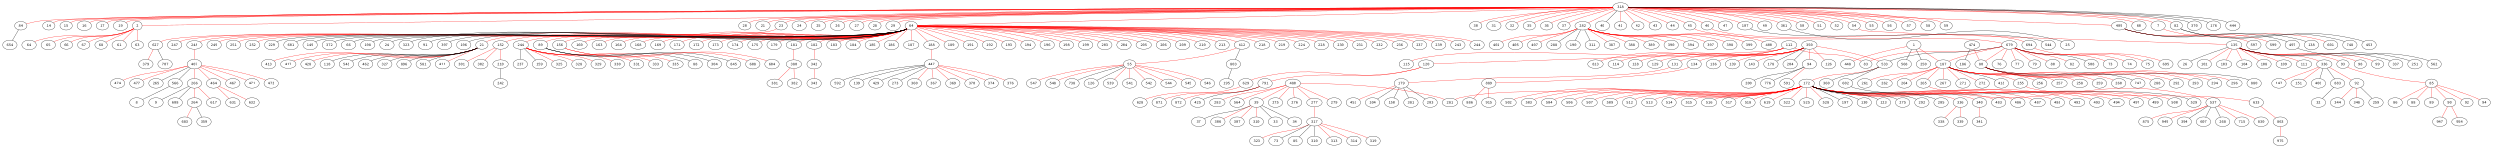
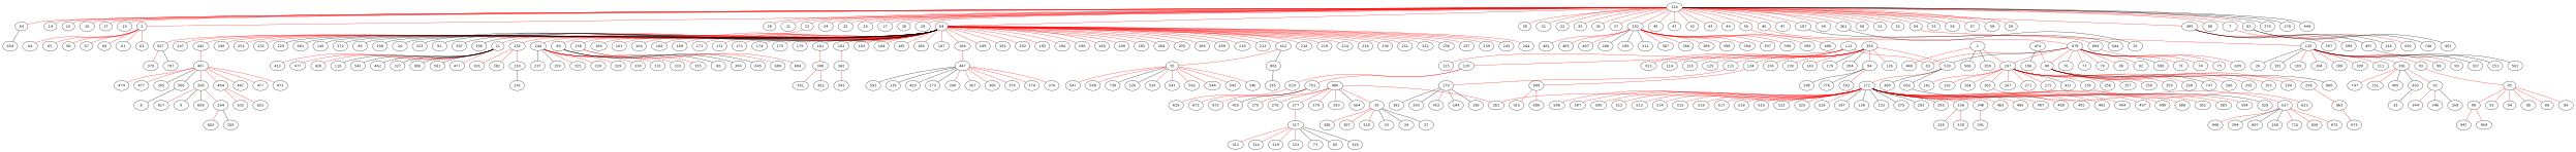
  strict graph {
    "edge"="{'color': ''}"
    file="tmp_workspace/eucore/set2/layers/EUcore_Layer_4_drawing.dot"
    fontname="Source Code Pro"
    "graph"="{'edge': \"{'color': ''}\", 'file': 'tmp_workspace/eucore/set2/layers/EUcore_Layer_4_drawing.dot', 'graph': '{\'edge\': \'{}\', \'file\': \'tmp_workspace/eucore/set2/layers/EUcore_Layer_4_drawing.dot\', \'graph\': \"{\'file\': \'tmp_workspace/eucore/set2/layers/EUcore_Layer_3_drawing_improved.dot\'}\", \'node\': \"{\'height\': \'\', \'level\': \'\', \'pos\': \'\', \'width\': \'\'}\"}', 'node': \"{'height': '', 'label': '\\\\N', 'level': '', 'pos': '', 'width': ''}\"}"
    "node"="{'height': '', 'label': '\\N', 'level': '', 'pos': '', 'width': ''}"
    node [fontname="Source Code Pro" level=2]
    edge [color=red fontname="Source Code Pro"]
    n1 [height=0.05 label=318 level=1 width=0.05]
    n2 [height=0.05 label=84 level=1 width=0.05]
    14 [height=0.05 level=1 width=0.05]
    15 [height=0.05 level=1 width=0.05]
    16
    17 [height=0.05 level=1 width=0.05]
    19
    2 [height=0.05 level=1 width=0.05]
    20 [height=0.05 level=1 width=0.05]
    21
    23 [height=0.05 level=1 width=0.05]
    24
    25
    26
    27
    28 [height=0.05 level=1 width=0.05]
    29
    n18 [height=0.05 label=64 level=1 width=0.05]
    30 [height=0.05 level=1 width=0.05]
    31
    32 [height=0.05 level=1 width=0.05]
    35 [height=0.05 level=1 width=0.05]
    36 [height=0.05 level=1 width=0.05]
    37 [height=0.05 level=1 width=0.05]
    n25 [height=0.05 label=282 level=1 width=0.05]
    40 [level=3]
    41 [height=0.05 level=1 width=0.05]
    42 [height=0.05 level=1 width=0.05]
    43 [height=0.05 level=1 width=0.05]
    44 [height=0.05 level=1 width=0.05]
    45 [height=0.05 level=1 width=0.05]
    46 [height=0.05 level=1 width=0.05]
    47
    n34 [height=0.05 label=107 level=1 width=0.05]
    49 [level=3]
    n36 [label=361]
    50 [height=0.05 level=1 width=0.05]
    51 [height=0.05 level=1 width=0.05]
    52 [height=0.05 level=1 width=0.05]
    54 [height=0.05 level=1 width=0.05]
    55 [height=0.05 level=1 width=0.05]
    56
    57
    58 [level=3]
    59 [height=0.05 level=1 width=0.05]
    n46 [height=0.05 label=409 level=1 width=0.05]
    60 [level=3]
    7 [level=3]
    n49 [height=0.05 label=82 level=1 width=0.05]
    n50 [label=370 level=4]
    n51 [label=176 level=4]
    n52 [label=444 level=4]
    n53 [label=654 level=4]
    61
    63 [height=0.05 level=1 width=0.05]
    64 [level=3]
    65
    66 [height=0.05 level=1 width=0.05]
    67 [height=0.05 level=1 width=0.05]
    68 [height=0.05 level=1 width=0.05]
    n61 [label=627]
    n62 [height=0.05 label=21 level=1 width=0.05]
    152 [height=0.05 level=1 width=0.05]
    n64 [height=0.05 label=244 level=1 width=0.05]
    n65 [label=89]
    156
    160 [height=0.05 level=1 width=0.05]
    163 [level=3]
    164
    168 [height=0.05 level=1 width=0.05]
    169
    171
    172
    173
    174 [height=0.05 level=1 width=0.05]
    175
    179
    181 [height=0.05 level=1 width=0.05]
    182 [height=0.05 level=1 width=0.05]
    183 [level=3]
    184
    185
    186
    187 [height=0.05 level=1 width=0.05]
    188 [height=0.05 level=1 width=0.05]
    189
    191
    192
    193
    194
    196
    198
    199
    203
    204 [level=3]
    205 [height=0.05 level=1 width=0.05]
    206
    209 [level=3]
    210 [height=0.05 level=1 width=0.05]
    213
    n101 [height=0.05 label=412 level=1 width=0.05]
    218 [height=0.05 level=1 width=0.05]
    219
    224 [height=0.05 level=1 width=0.05]
    228
    230
    231
    232 [height=0.05 level=1 width=0.05]
    236 [height=0.05 level=1 width=0.05]
    237 [level=3]
    239
    243
    244 [level=3]
    247 [level=3]
    248 [height=0.05 level=1 width=0.05]
    249
    251 [level=3]
    252
    n119 [label=229 level=4]
    n120 [label=601 level=4]
    n121 [label=149 level=4]
    n122 [label=372 level=4]
    n123 [label=66 level=4]
    n124 [label=198 level=4]
    n125 [label=24 level=4]
    n126 [label=323 level=4]
    n127 [label=91 level=4]
    n128 [label=397 level=4]
    n129 [label=196 level=4]
    387 [height=0.05 level=1 width=0.05]
    388
    389 [height=0.05 level=1 width=0.05]
    390
    394 [height=0.05 level=1 width=0.05]
    397 [level=3]
    398
    399
    400 [height=0.05 level=1 width=0.05]
    401
    405
    407
    n142 [label=288 level=4]
    n143 [label=190 level=4]
    n144 [label=311 level=4]
    n145 [height=0.05 label=679 level=1 width=0.05]
    694
    n147 [label=544 level=4]
    n148 [label=25 level=4]
    n149 [height=0.05 label=135 level=1 width=0.05]
    597
    599
    n152 [label=497 level=4]
    n153 [label=138 level=4]
    601 [level=3]
    n155 [label=748 level=4]
    n156 [label=453 level=4]
    379
    n158 [label=707 level=4]
    411
    413 [level=3]
    417 [height=0.05 level=1 width=0.05]
    428
    n163 [label=118 level=4]
    n164 [label=548 level=4]
    n165 [label=462 level=4]
    n166 [label=327 level=4]
    n167 [label=896 level=4]
    n168 [label=581 level=4]
    n169 [height=0.05 label=210 level=1 width=0.05]
    301
    302
    325 [height=0.05 level=1 width=0.05]
    328 [level=3]
    329
    330
    331
    333 [level=3]
    335 [height=0.05 level=1 width=0.05]
    n179 [label=237 level=4]
    n180 [label=159 level=4]
    n181 [label=845 level=4]
    n182 [label=88 level=4]
    n183 [label=304 level=4]
    604
    608
    380 [height=0.05 level=1 width=0.05]
    342
    n188 [label=447]
    n189 [height=0.05 label=55 level=1 width=0.05]
    n190 [label=803 level=4]
    n191 [label=407]
    83 [height=0.05 level=1 width=0.05]
    n193 [height=0.05 label=533 level=1 width=0.05]
    n194 [height=0.05 label=187 level=1 width=0.05]
    n195 [height=0.05 label=80 level=1 width=0.05]
    73
    74 [level=3]
    75 [height=0.05 level=1 width=0.05]
    76
    77 [height=0.05 level=1 width=0.05]
    79 [height=0.05 level=1 width=0.05]
    80
    82
    n204 [label=508 level=4]
    695
    101
    103 [height=0.05 level=1 width=0.05]
    104 [height=0.05 level=1 width=0.05]
    108
    109 [height=0.05 level=1 width=0.05]
    111 [height=0.05 level=1 width=0.05]
    n212 [height=0.05 label=336 level=1 width=0.05]
    93 [height=0.05 level=1 width=0.05]
    98 [height=0.05 level=1 width=0.05]
    99 [height=0.05 level=1 width=0.05]
    n216 [label=337 level=4]
    n217 [label=251 level=4]
    n218 [label=26 level=4]
    n219 [label=562 level=4]
    n220 [label=242 level=4]
    381 [height=0.05 level=1 width=0.05]
    382 [level=3]
    343
    360
    367
    369
    370 [level=3]
    374
    376
    n230 [label=592 level=4]
    n231 [label=139 level=4]
    n232 [label=429 level=4]
    n233 [label=273 level=4]
    539
    541 [level=3]
    542
    544 [height=0.05 level=1 width=0.05]
    545
    546 [level=3]
    547 [level=3]
    548
    n242 [label=738 level=4]
    n243 [label=126 level=4]
    n244 [label=195 level=4]
    n245 [label=266]
    464 [level=3]
    467 [level=3]
    471
    473
    474
    477 [level=3]
    n252 [label=265 level=4]
    n253 [label=566 level=4]
    n254 [height=0.05 label=172 level=1 width=0.05]
    n255 [label=360 level=4]
    n256 [label=602 level=4]
    255
    256
    257 [height=0.05 level=1 width=0.05]
    258 [height=0.05 level=1 width=0.05]
    259
    260
    261
    262 [height=0.05 level=1 width=0.05]
    264
    265
    267 [height=0.05 level=1 width=0.05]
    271
    272
    n270 [label=418 level=4]
    288 [level=3]
    292 [level=3]
    293 [level=3]
    294
    296 [height=0.05 level=1 width=0.05]
    n276 [label=880 level=4]
    n277 [label=747 level=4]
    n278 [label=92]
    147
    151 [height=0.05 level=1 width=0.05]
    n281 [label=400 level=4]
    n282 [label=883 level=4]
    85 [height=0.05 level=1 width=0.05]
    n284 [label=264 level=3]
    617
    n286 [label=9 level=4]
    n287 [label=608 level=4]
    631 [level=3]
    632 [level=3]
    n290 [label=8 level=4]
    281 [height=0.05 level=1 width=0.05]
    336
    340 [level=3]
    483
    486
    487 [height=0.05 level=1 width=0.05]
    488
    492 [height=0.05 level=1 width=0.05]
    493
    494 [height=0.05 level=1 width=0.05]
    497
    499
    500 [level=3]
    502 [height=0.05 level=1 width=0.05]
    503 [height=0.05 level=1 width=0.05]
    504 [height=0.05 level=1 width=0.05]
    506 [height=0.05 level=1 width=0.05]
    507 [height=0.05 level=1 width=0.05]
    509 [height=0.05 level=1 width=0.05]
    512
    513 [height=0.05 level=1 width=0.05]
    514
    515 [height=0.05 level=1 width=0.05]
    516 [height=0.05 level=1 width=0.05]
    517
    518
    n317 [label=619]
    522 [height=0.05 level=1 width=0.05]
    525
    528
    n321 [label=197 level=4]
    n322 [label=130 level=4]
    n323 [label=123 level=4]
    n324 [label=275 level=4]
    n325 [label=292 level=4]
    n326 [label=205 level=4]
    n327 [label=529 level=4]
    633
    n329 [label=537]
    863
    344
    348 [level=3]
    n333 [label=259 level=4]
    n334 [label=32 level=4]
    86
    88 [height=0.05 level=1 width=0.05]
    89 [level=3]
    90 [height=0.05 level=1 width=0.05]
    92 [height=0.05 level=1 width=0.05]
    94 [height=0.05 level=1 width=0.05]
    947 [level=3]
    954 [height=0.05 level=1 width=0.05]
    112 [height=0.05 level=1 width=0.05]
    n344 [height=0.05 label=813 level=1 width=0.05]
    114 [height=0.05 level=1 width=0.05]
    115
    120 [height=0.05 level=1 width=0.05]
    629 [level=3]
    n349 [label=791]
    628 [level=3]
    871
    872
    n353 [label=425 level=4]
    n354 [height=0.05 label=350 level=1 width=0.05]
    n355 [label=94]
    126
    128
    129 [height=0.05 level=1 width=0.05]
    131
    134 [level=3]
    136 [level=3]
    139
    143
    n364 [label=178 level=4]
    n365 [label=204 level=4]
    591
    n367 [label=200 level=4]
    n368 [label=776 level=4]
    n369 [label=179]
    889 [level=3]
    453
    n372 [label=104 level=4]
    n373 [label=150 level=4]
    n374 [label=381 level=4]
    n375 [label=203 level=4]
    886 [level=3]
    915 [level=3]
    338
    339
    341 [level=3]
    683 [level=3]
    n382 [label=359 level=4]
    n383 [label=1]
    n384 [label=448]
    n385 [label=568 level=4]
    n386 [label=250 level=4]
    715 [level=3]
    830
    875 [level=3]
    949
    n391 [label=394 level=4]
    n392 [label=607 level=4]
    n393 [label=268 level=4]
    n394 [height=0.05 label=480 level=1 width=0.05]
    n395 [label=39]
    275
    276
    277 [height=0.05 level=1 width=0.05]
    279
    283 [height=0.05 level=1 width=0.05]
    n401 [label=564 level=4]
    306
    307
    310 [level=3]
    n405 [label=33 level=4]
    n406 [label=34 level=4]
    n407 [label=37 level=4]
    n408 [height=0.05 label=317 level=1 width=0.05]
    313 [height=0.05 level=1 width=0.05]
    314
    319
    323
    n413 [label=73 level=4]
    n414 [label=85 level=4]
    n415 [label=310 level=4]
    n416 [height=0.05 label=474 level=1 width=0.05]
    n417 [label=186 level=4]
    975
    n1 -- n2
    n1 -- 14
    n1 -- 15
    n1 -- 16
    n1 -- 17
    n1 -- 19
    n1 -- 2
    n1 -- 20
    n1 -- 21
    n1 -- 23
    n1 -- 24
    n1 -- 25
    n1 -- 26
    n1 -- 27
    n1 -- 28
    n1 -- 29
    n1 -- n18
    n1 -- 30
    n1 -- 31
    n1 -- 32
    n1 -- 35
    n1 -- 36
    n1 -- 37
    n1 -- n25
-   n1 -- 40 [color=black]
+   n1 -- 40
    n1 -- 41
    n1 -- 42
    n1 -- 43
    n1 -- 44
    n1 -- 45
    n1 -- 46
    n1 -- 47
    n1 -- n34
    n1 -- 49
    n1 -- n36
    n1 -- 50
    n1 -- 51
    n1 -- 52
    n1 -- 54
    n1 -- 55
    n1 -- 56
    n1 -- 57
    n1 -- 58
    n1 -- 59
    n1 -- n46
    n1 -- 60
    n1 -- 7
    n1 -- n49
    n1 -- n50 [color=""]
    n1 -- n51 [color=""]
    n1 -- n52 [color=""]
    n2 -- n53 [color=""]
    2 -- 61
    2 -- 63
    2 -- 64
    2 -- 65
    2 -- 66
    2 -- 67
    2 -- 68
    23 -- n61
    n18 -- n62
    n18 -- 152
    n18 -- n64
    n18 -- n65
    n18 -- 156
    n18 -- 160
    n18 -- 163
    n18 -- 164
    n18 -- 168
    n18 -- 169
    n18 -- 171
    n18 -- 172
    n18 -- 173
    n18 -- 174
    n18 -- 175
    n18 -- 179
    n18 -- 181
    n18 -- 182
    n18 -- 183
    n18 -- 184
    n18 -- 185
    n18 -- 186
    n18 -- 187
    n18 -- 188
    n18 -- 189
    n18 -- 191
    n18 -- 192
    n18 -- 193
    n18 -- 194
    n18 -- 196
    n18 -- 198
    n18 -- 199
    n18 -- 203
    n18 -- 204
    n18 -- 205
    n18 -- 206
    n18 -- 209
    n18 -- 210
    n18 -- 213
    n18 -- n101
    n18 -- 218
    n18 -- 219
    n18 -- 224
    n18 -- 228
    n18 -- 230
    n18 -- 231
    n18 -- 232
    n18 -- 236
    n18 -- 237
    n18 -- 239
    n18 -- 243
    n18 -- 244
    n18 -- 247
    n18 -- 248
    n18 -- 249
    n18 -- 251
    n18 -- 252
    n18 -- n119 [color=""]
    n18 -- n120 [color=""]
    n18 -- n121 [color=""]
    n18 -- n122 [color=""]
    n18 -- n123 [color=""]
    n18 -- n124 [color=""]
    n18 -- n125 [color=""]
    n18 -- n126 [color=""]
    n18 -- n127 [color=""]
    n18 -- n128 [color=""]
    n18 -- n129 [color=""]
    n25 -- 387
    n25 -- 388
    n25 -- 389
    n25 -- 390
    n25 -- 394
    n25 -- 397
    n25 -- 398
    n25 -- 399
    n25 -- 400
    n25 -- 401
    n25 -- 405
    n25 -- 407
    n25 -- n142 [color=""]
    n25 -- n143 [color=""]
    n25 -- n144 [color=""]
    45 -- n145
    46 -- 694
    n34 -- n147 [color=""]
    n36 -- n148 [color=""]
    54 -- n149
    n46 -- 597
    n46 -- 599
    n46 -- n152 [color=""]
    n46 -- n153 [color=""]
    7 -- 601
    n49 -- n155 [color=""]
    n49 -- n156 [color=""]
    n61 -- 379
    n61 -- n158 [color=""]
    n62 -- 411
    n62 -- 413
    n62 -- 417
    n62 -- 428
    n62 -- n163 [color=""]
    n62 -- n164 [color=""]
    n62 -- n165 [color=""]
    n62 -- n166 [color=""]
    n62 -- n167 [color=""]
    n62 -- n168 [color=""]
    152 -- n169
    152 -- 301
    152 -- 302
    n64 -- 325
    n64 -- 328
    n64 -- 329
    n64 -- 330
    n64 -- 331
    n64 -- 333
    n64 -- 335
    n64 -- n179 [color=""]
    n64 -- n180 [color=""]
    n65 -- n181 [color=""]
    n65 -- n182 [color=""]
    n65 -- n183 [color=""]
    156 -- 604
    156 -- 608
    181 -- 380
    182 -- 342
    188 -- n188
    n101 -- n189
    n101 -- n190 [color=""]
    248 -- n191
    n145 -- 83
    n145 -- n193 [color=black]
    n145 -- n194
    n145 -- n195
    n145 -- 73
    n145 -- 74
    n145 -- 75
    n145 -- 76
    n145 -- 77
    n145 -- 79
    n145 -- 80
    n145 -- 82
    n145 -- n204 [color=""]
    694 -- 695
-   n149 -- 101
+   n149 -- 101 [color=black]
    n149 -- 103
    n149 -- 104
    n149 -- 108
    n149 -- 109
    n149 -- 111
    n149 -- n212
    n149 -- 93
    n149 -- 98
    n149 -- 99
    n149 -- n216 [color=""]
    n149 -- n217 [color=""]
    n149 -- n218 [color=""]
    n152 -- n219 [color=""]
    n169 -- n220 [color=""]
    380 -- 381
    380 -- 382
    342 -- 343
    n188 -- 360
    n188 -- 367
    n188 -- 369
    n188 -- 370
    n188 -- 374
    n188 -- 376
    n188 -- n230 [color=""]
    n188 -- n231 [color=""]
    n188 -- n232 [color=""]
    n188 -- n233 [color=""]
    n189 -- 539
    n189 -- 541
    n189 -- 542
    n189 -- 544
    n189 -- 545
    n189 -- 546
    n189 -- 547
    n189 -- 548
    n189 -- n242 [color=""]
    n189 -- n243 [color=""]
    n190 -- n244 [color=""]
    n191 -- n245
    n191 -- 464
    n191 -- 467
    n191 -- 471
    n191 -- 473
    n191 -- 474
    n191 -- 477
    n191 -- n252 [color=""]
    n191 -- n253 [color=""]
    n193 -- n254
    n193 -- n255 [color=""]
    n193 -- n256 [color=""]
    n194 -- 255
    n194 -- 256
    n194 -- 257
    n194 -- 258
    n194 -- 259
    n194 -- 260
    n194 -- 261
    n194 -- 262
    n194 -- 264
    n194 -- 265
    n194 -- 267
    n194 -- 271
    n194 -- 272
    n194 -- n270 [color=""]
    n195 -- 288
    n195 -- 292
    n195 -- 293
    n195 -- 294
    n195 -- 296
    n195 -- n276 [color=""]
    n195 -- n277 [color=""]
    n212 -- n278
    n212 -- 147
    n212 -- 151
    n212 -- n281 [color=""]
    n212 -- n282 [color=""]
    93 -- 85
    n245 -- n284
    n245 -- 617
    n245 -- n286 [color=""]
    n245 -- n287 [color=""]
    464 -- 631
    464 -- 632
    n253 -- n290 [color=""]
    n254 -- 281
    n254 -- 336
    n254 -- 340
    n254 -- 483
    n254 -- 486
    n254 -- 487
    n254 -- 488
    n254 -- 492
    n254 -- 493
    n254 -- 494
    n254 -- 497
    n254 -- 499
    n254 -- 500
    n254 -- 502
    n254 -- 503
    n254 -- 504
    n254 -- 506
    n254 -- 507
    n254 -- 509
    n254 -- 512
    n254 -- 513
    n254 -- 514
    n254 -- 515
    n254 -- 516
    n254 -- 517
    n254 -- 518
    n254 -- n317
    n254 -- 522
    n254 -- 525
    n254 -- 528
    n254 -- n321 [color=""]
    n254 -- n322 [color=""]
    n254 -- n323 [color=""]
    n254 -- n324 [color=""]
    n254 -- n325 [color=""]
    n254 -- n326 [color=""]
    n256 -- n327 [color=""]
    255 -- 633
    265 -- n329
-   633 -- 863
+   296 -- 863
    n278 -- 344
    n278 -- 348
    n278 -- n333 [color=""]
    n282 -- n334 [color=""]
    85 -- 86
    85 -- 88
    85 -- 89
    85 -- 90
    85 -- 92
    85 -- 94
    n284 -- 683
    n284 -- n382 [color=""]
    336 -- 338
    336 -- 339
    340 -- 341
    n329 -- 715
    n329 -- 830
    n329 -- 875
    n329 -- 949
    n329 -- n391 [color=""]
    n329 -- n392 [color=""]
    n329 -- n393 [color=""]
    863 -- 975
    90 -- 947
    90 -- 954
    112 -- 83
    112 -- n344
    112 -- 114
    112 -- 115
    112 -- 120
    120 -- 629
    120 -- n349
    629 -- 628
    n349 -- 871
    n349 -- 872
    n349 -- n353 [color=""]
    n354 -- n193
    n354 -- n355
    n354 -- 126
    n354 -- 128
    n354 -- 129
    n354 -- 131
    n354 -- 134
    n354 -- 136
    n354 -- 139
    n354 -- 143
    n354 -- n364 [color=""]
    n354 -- n365 [color=""]
    n355 -- 591
    n355 -- n367 [color=""]
    n355 -- n368 [color=""]
    131 -- n369
    134 -- 889
    n369 -- 453
    n369 -- n372 [color=""]
    n369 -- n373 [color=""]
    n369 -- n374 [color=""]
    n369 -- n375 [color=""]
    889 -- 886
    889 -- 915
    n383 -- n194
    n383 -- n384
    n383 -- n385 [color=""]
    n383 -- n386 [color=""]
    n394 -- 281
    n394 -- n395
    n394 -- 275
    n394 -- 276
    n394 -- 277
    n394 -- 279
    n394 -- 283
-   n394 -- n401
+   n394 -- n401 [color=""]
    n395 -- 306
    n395 -- 307
    n395 -- 310
    n395 -- n405 [color=""]
    n395 -- n406 [color=""]
    n395 -- n407 [color=""]
    277 -- n408
    n408 -- 313
    n408 -- 314
    n408 -- 319
    n408 -- 323
    n408 -- n413 [color=""]
    n408 -- n414 [color=""]
    n408 -- n415 [color=""]
    n416 -- n195
    n416 -- n417 [color=""]
  }
